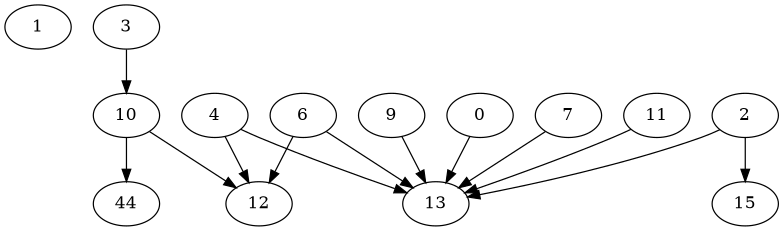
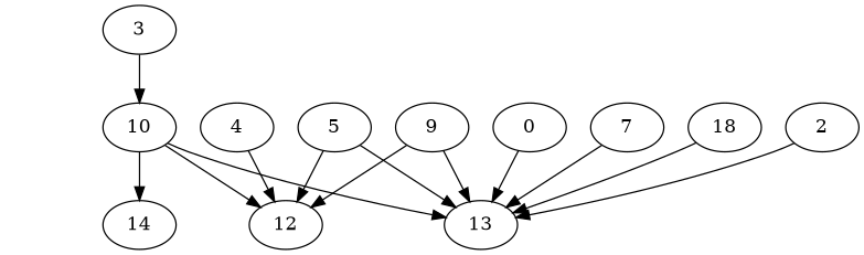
  digraph {
    node [alpha=0.12]
-   1 [alpha=0.06 expect_size=7250944]
    2 [expect_size=40748032]
    13 [expect_size=43373568]
-   15 [alpha=0.00 expect_size=5571584]
    3 [alpha=0.17 expect_size=40396800]
    10 [alpha=0.11 expect_size=8224768]
-   14 [alpha=0.00 expect_size=35391488 label=44]
+   14 [alpha=0.00 expect_size=35391488]
    4 [alpha=0.07 expect_size=32750592]
    12 [expect_size=16232448]
-   5 [alpha=0.05 expect_size=29213696 label=6]
+   5 [alpha=0.05 expect_size=29213696]
    n11 [alpha=0.08 expect_size=8314880 label=0]
    7 [alpha=0.06 expect_size=17997824]
    9 [alpha=0.15 expect_size=23202816]
-   11 [alpha=0.02 expect_size=48506880]
+   11 [alpha=0.02 expect_size=48506880 label=18]
    2 -> 13
-   2 -> 15
    3 -> 10
-   4 -> 13
+   10 -> 13
    10 -> 14
    10 -> 12
    4 -> 12
    5 -> 13
    5 -> 12
    n11 -> 13
    7 -> 13
    9 -> 13
+   9 -> 12
    11 -> 13
  }
